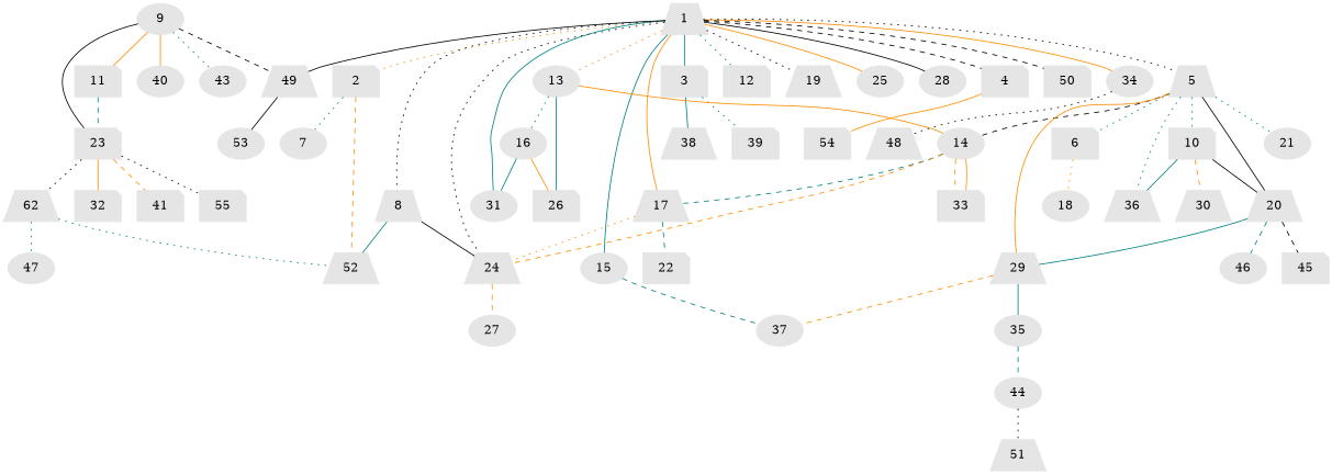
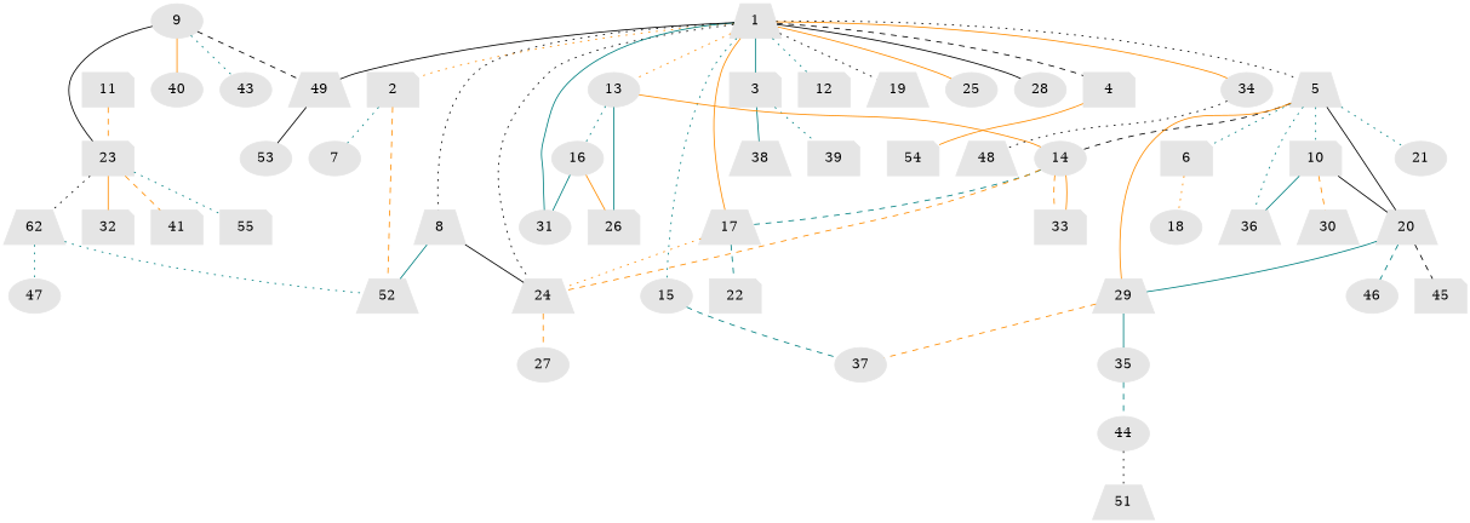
  graph {
    node [color=gray90 shape=ellipse style=filled]
    edge [color=teal style=solid]
    1 [shape=trapezium]
    2 [shape=note]
    3 [shape=note]
    4 [shape=note]
    5 [shape=trapezium]
    8 [shape=trapezium]
    12 [shape=note]
    13
    15
    17 [shape=trapezium]
    19 [shape=trapezium]
    24 [shape=trapezium]
    25
    28
    31
    34
    49 [shape=trapezium]
-   50 [shape=note]
    7
    52 [shape=trapezium]
    38 [shape=trapezium]
    39 [shape=note]
    54 [shape=note]
    6 [shape=note]
    10 [shape=note]
    14
    20 [shape=trapezium]
    21
    29 [shape=trapezium]
    36 [shape=trapezium]
    9
    11 [shape=note]
    23 [shape=note]
    40
    43
    16
    26 [shape=note]
    37
    22 [shape=note]
    27
    48 [shape=trapezium]
    53
    18
    30 [shape=trapezium]
    33 [shape=note]
    45 [shape=note]
    46
    35
    32 [shape=note]
    41 [shape=note]
    n51 [label=62 shape=trapezium]
    55 [shape=note]
    47
    44
    51 [shape=trapezium]
    1 -- 2 [color=darkorange style=dotted]
    1 -- 3
    1 -- 4 [color=black style=dashed]
    1 -- 5 [color=black style=dotted]
    1 -- 8 [color=black style=dotted]
    1 -- 12 [style=dotted]
    1 -- 13 [color=darkorange style=dotted]
-   1 -- 15
+   1 -- 15 [style=dotted]
    1 -- 17 [color=darkorange]
    1 -- 19 [color=black style=dotted]
    1 -- 24 [color=black style=dotted]
    1 -- 25 [color=darkorange]
    1 -- 28 [color=black]
    1 -- 31
    1 -- 34 [color=darkorange]
    1 -- 49 [color=black]
-   1 -- 50 [color=black style=dashed]
    2 -- 7 [style=dotted]
    2 -- 52 [color=darkorange style=dashed]
    3 -- 38
    3 -- 39 [style=dotted]
    4 -- 54 [color=darkorange]
    5 -- 6 [style=dotted]
    5 -- 10 [style=dotted]
    5 -- 14 [color=black style=dashed]
    5 -- 20 [color=black]
    5 -- 21 [style=dotted]
    5 -- 29 [color=darkorange]
    5 -- 36 [style=dotted]
    8 -- 24 [color=black]
    8 -- 52
    13 -- 14 [color=darkorange]
    13 -- 16 [style=dotted]
    13 -- 26
    15 -- 37 [style=dashed]
    17 -- 24 [color=darkorange style=dotted]
    17 -- 22 [style=dashed]
    24 -- 27 [color=darkorange style=dashed]
    34 -- 48 [color=black style=dotted]
    49 -- 53 [color=black]
    6 -- 18 [color=darkorange style=dotted]
    10 -- 20 [color=black]
    10 -- 36
    10 -- 30 [color=darkorange style=dashed]
    14 -- 17 [style=dashed]
    14 -- 24 [color=darkorange style=dashed]
    14 -- 33 [color=darkorange style=dashed]
    14 -- 33 [color=darkorange]
    20 -- 29
    20 -- 45 [color=black style=dashed]
    20 -- 46 [style=dashed]
    29 -- 37 [color=darkorange style=dashed]
    29 -- 35
    9 -- 49 [color=black style=dashed]
-   9 -- 11 [color=darkorange]
    9 -- 23 [color=black]
    9 -- 40 [color=darkorange]
    9 -- 43 [style=dotted]
-   11 -- 23 [style=dashed]
+   11 -- 23 [color=darkorange style=dashed]
    23 -- 32 [color=darkorange]
    23 -- 41 [color=darkorange style=dashed]
    23 -- n51 [color=black style=dotted]
-   23 -- 55 [color=black style=dotted]
+   23 -- 55 [style=dotted]
    16 -- 31
    16 -- 26 [color=darkorange]
    35 -- 44 [style=dashed]
    n51 -- 52 [style=dotted]
    n51 -- 47 [style=dotted]
    44 -- 51 [color=black style=dotted]
  }
